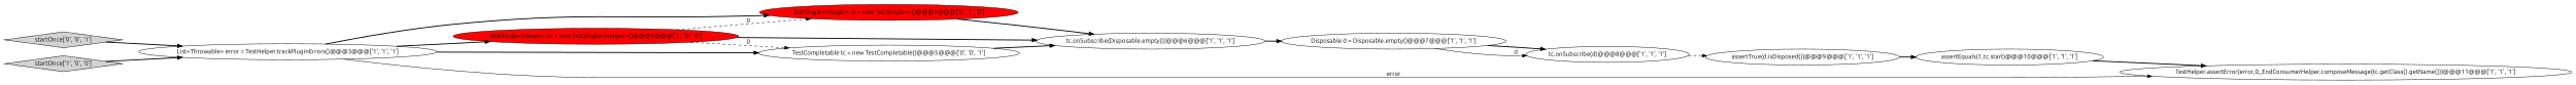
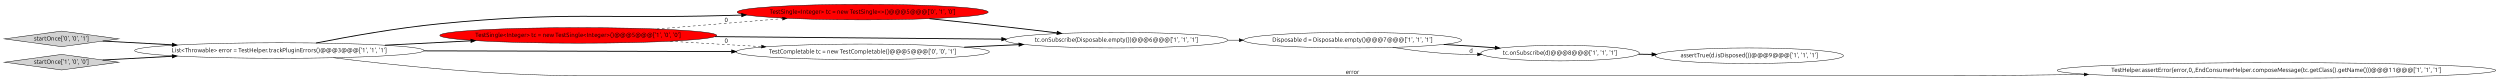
  digraph {
    fontname=Ubuntu
    rankdir=LR
    node [fillcolor=white fontname=Ubuntu shape=ellipse style=filled]
    edge [fontname=Ubuntu style=bold]
    n1 [label="TestHelper.assertError(error,0,,EndConsumerHelper.composeMessage(tc.getClass().getName()))@@@11@@@['1', '1', '1']"]
    n2 [label="assertTrue(d.isDisposed())@@@9@@@['1', '1', '1']"]
-   n3 [label="assertEquals(1,tc.start)@@@10@@@['1', '1', '1']"]
    n4 [label="tc.onSubscribe(d)@@@8@@@['1', '1', '1']"]
    n5 [label="List<Throwable> error = TestHelper.trackPluginErrors()@@@3@@@['1', '1', '1']"]
    n6 [fillcolor=red label="TestSingle<Integer> tc = new TestSingle<>()@@@5@@@['0', '1', '0']"]
    n7 [fillcolor=red label="TestSingle<Integer> tc = new TestSingle<Integer>()@@@5@@@['1', '0', '0']"]
    n8 [label="TestCompletable tc = new TestCompletable()@@@5@@@['0', '0', '1']"]
    n9 [fillcolor=lightgray label="startOnce['0', '0', '1']" shape=diamond]
    n10 [fillcolor=lightgray label="startOnce['1', '0', '0']" shape=diamond]
    n11 [label="Disposable d = Disposable.empty()@@@7@@@['1', '1', '1']"]
    n12 [label="tc.onSubscribe(Disposable.empty())@@@6@@@['1', '1', '1']"]
-   n2 -> n3
-   n3 -> n1
-   n4 -> n2 [style=dashed]
+   n4 -> n2
    n5 -> n1 [label=error style=solid]
    n5 -> n6
    n5 -> n7
    n5 -> n8
    n6 -> n12
    n7 -> n6 [label=0 style=dashed]
    n7 -> n8 [label=0 style=dashed]
    n7 -> n12
    n8 -> n12
    n9 -> n5
    n10 -> n5
    n11 -> n4
    n11 -> n4 [label=d style=solid]
-   n12 -> n11
+   n12 -> n11 [style=solid]
  }
